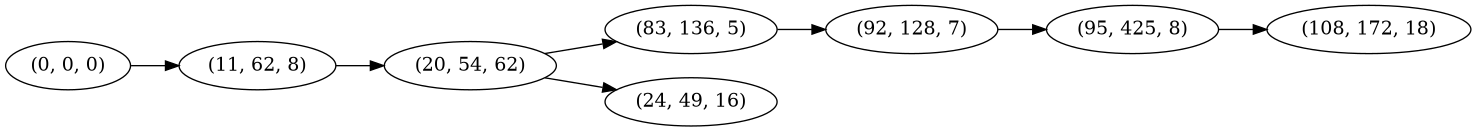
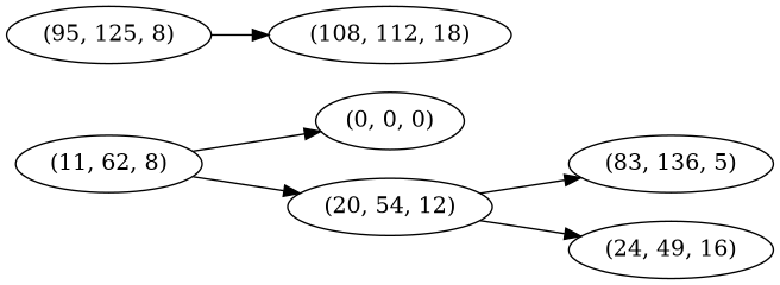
  digraph {
    rankdir=LR
    "(0, 0, 0)"
    "(11, 62, 8)"
-   "(20, 54, 12)" [label="(20, 54, 62)"]
+   "(20, 54, 12)"
    "(83, 136, 5)"
-   "(92, 128, 7)"
    "(24, 49, 16)"
-   "(95, 125, 8)" [label="(95, 425, 8)"]
-   "(108, 112, 18)" [label="(108, 172, 18)"]
-   "(0, 0, 0)" -> "(11, 62, 8)"
+   "(95, 125, 8)"
+   "(108, 112, 18)"
+   "(11, 62, 8)" -> "(0, 0, 0)"
    "(11, 62, 8)" -> "(20, 54, 12)"
    "(20, 54, 12)" -> "(83, 136, 5)"
    "(20, 54, 12)" -> "(24, 49, 16)"
-   "(83, 136, 5)" -> "(92, 128, 7)"
-   "(92, 128, 7)" -> "(95, 125, 8)"
    "(95, 125, 8)" -> "(108, 112, 18)"
  }
